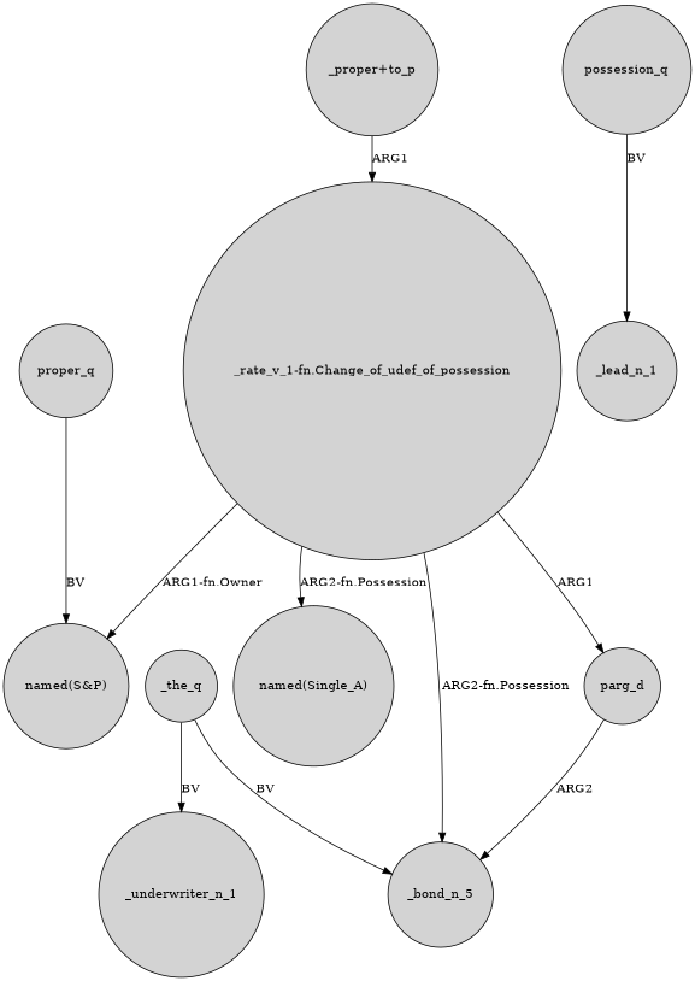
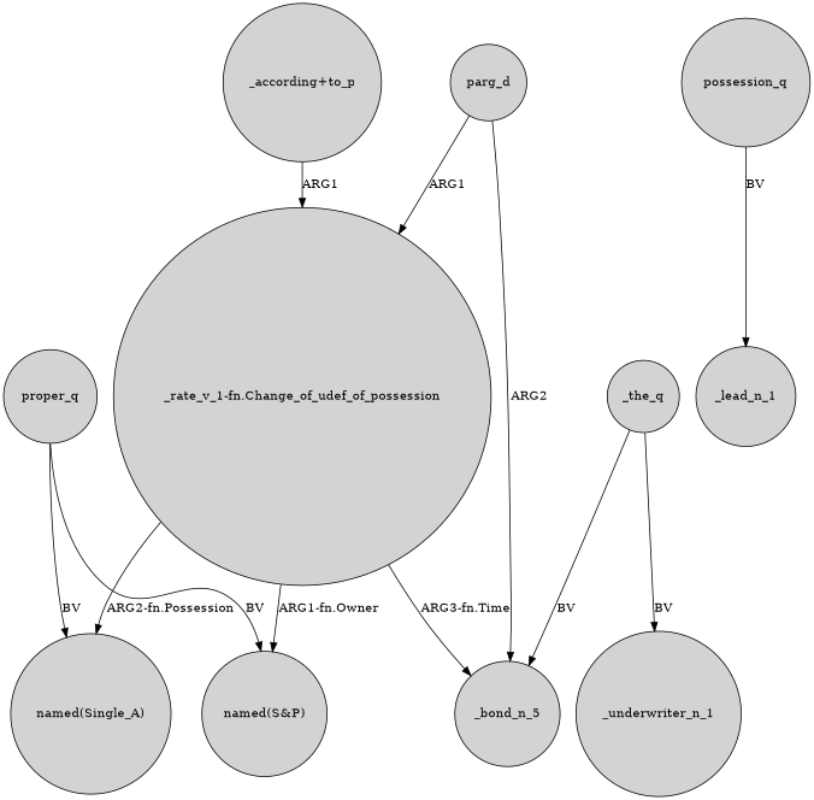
  digraph {
    node [shape=circle style=filled]
    n1 [label="_rate_v_1-fn.Change_of_udef_of_possession"]
    "named(Single_A)"
    "named(S&P)"
    n4 [label=_bond_n_5]
    proper_q
    _the_q
    _underwriter_n_1
    parg_d
    n9 [label=possession_q]
    _lead_n_1
-   "_according+to_p" [label="_proper+to_p"]
+   "_according+to_p"
    n1 -> "named(Single_A)" [label="ARG2-fn.Possession"]
    n1 -> "named(S&P)" [label="ARG1-fn.Owner"]
-   n1 -> n4 [label="ARG2-fn.Possession"]
+   n1 -> n4 [label="ARG3-fn.Time"]
+   proper_q -> "named(Single_A)" [label=BV]
    proper_q -> "named(S&P)" [label=BV]
    _the_q -> n4 [label=BV]
    _the_q -> _underwriter_n_1 [label=BV]
-   n1 -> parg_d [label=ARG1]
+   parg_d -> n1 [label=ARG1]
    parg_d -> n4 [label=ARG2]
    n9 -> _lead_n_1 [label=BV]
    "_according+to_p" -> n1 [label=ARG1]
  }
